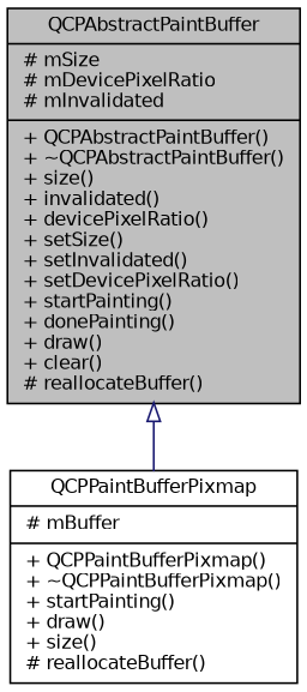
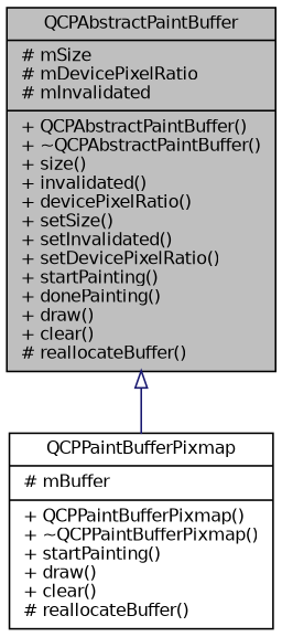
  digraph {
    node [color=black fontname=Helvetica fontsize=10 shape=record style=filled]
    n1 [fillcolor=grey75 fontcolor=black height=0.2 label="{QCPAbstractPaintBuffer\n|# mSize\l# mDevicePixelRatio\l# mInvalidated\l|+ QCPAbstractPaintBuffer()\l+ ~QCPAbstractPaintBuffer()\l+ size()\l+ invalidated()\l+ devicePixelRatio()\l+ setSize()\l+ setInvalidated()\l+ setDevicePixelRatio()\l+ startPainting()\l+ donePainting()\l+ draw()\l+ clear()\l# reallocateBuffer()\l}" width=0.4]
-   n2 [fillcolor=white height=0.2 label="{QCPPaintBufferPixmap\n|# mBuffer\l|+ QCPPaintBufferPixmap()\l+ ~QCPPaintBufferPixmap()\l+ startPainting()\l+ draw()\l+ size()\l# reallocateBuffer()\l}" width=0.4]
+   n2 [fillcolor=white height=0.2 label="{QCPPaintBufferPixmap\n|# mBuffer\l|+ QCPPaintBufferPixmap()\l+ ~QCPPaintBufferPixmap()\l+ startPainting()\l+ draw()\l+ clear()\l# reallocateBuffer()\l}" width=0.4]
    n1 -> n2 [arrowtail=onormal color=midnightblue dir=back fontname=Helvetica fontsize=10 labelfontname=Helvetica labelfontsize=10 style=solid]
  }
